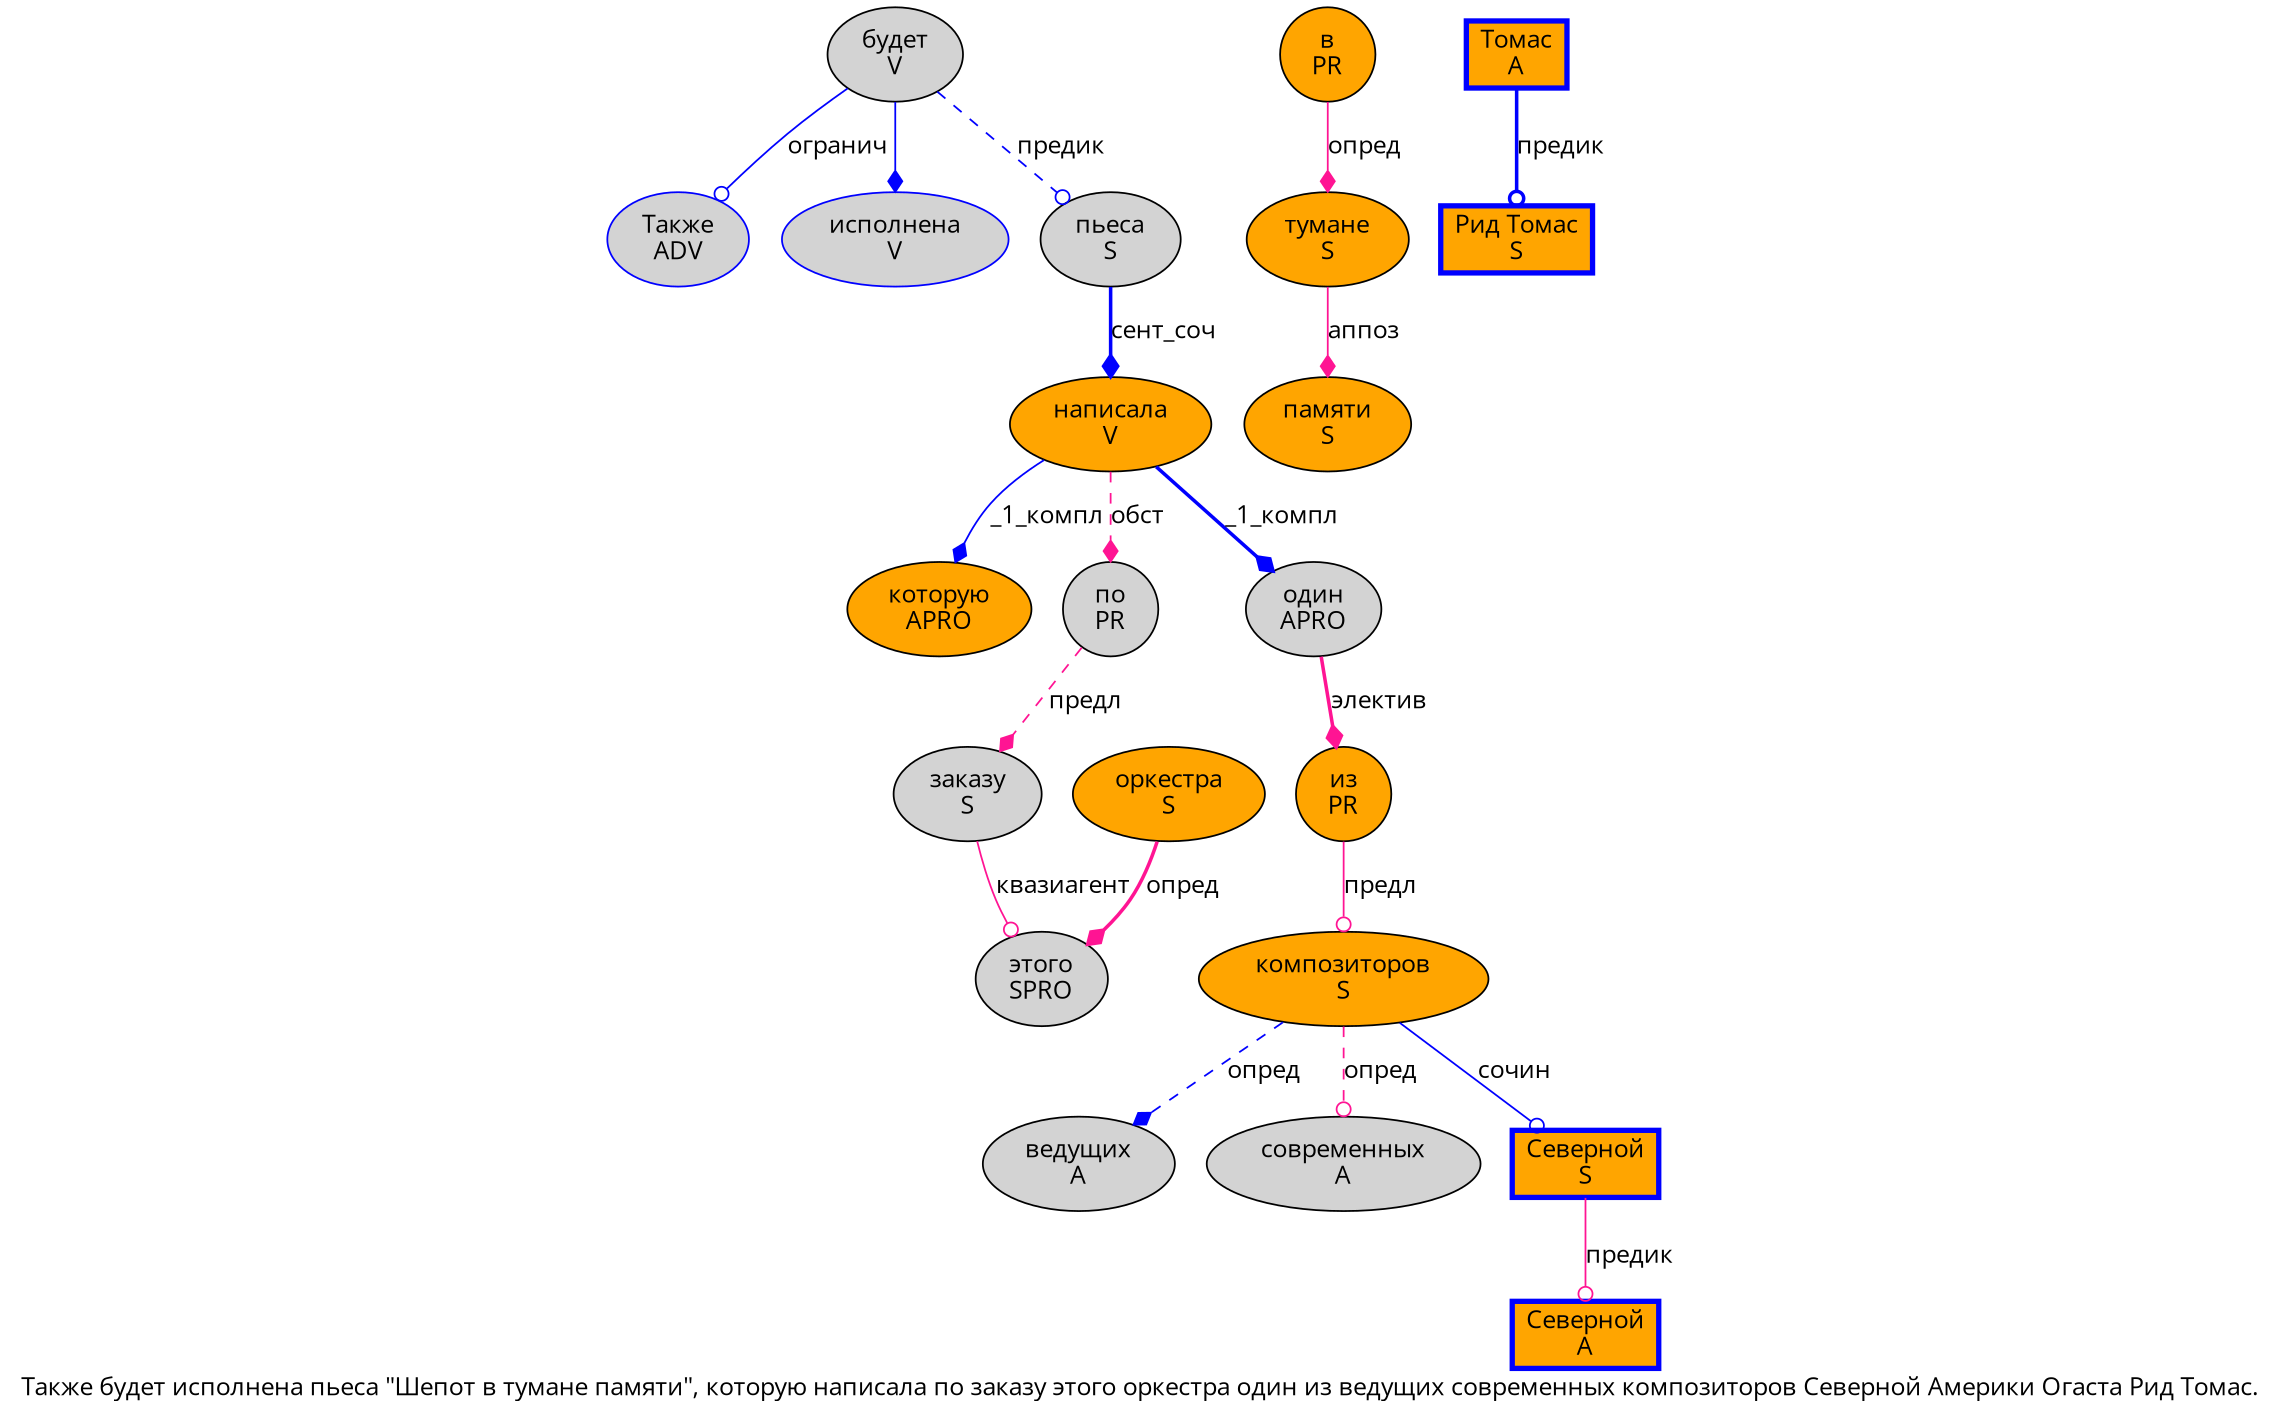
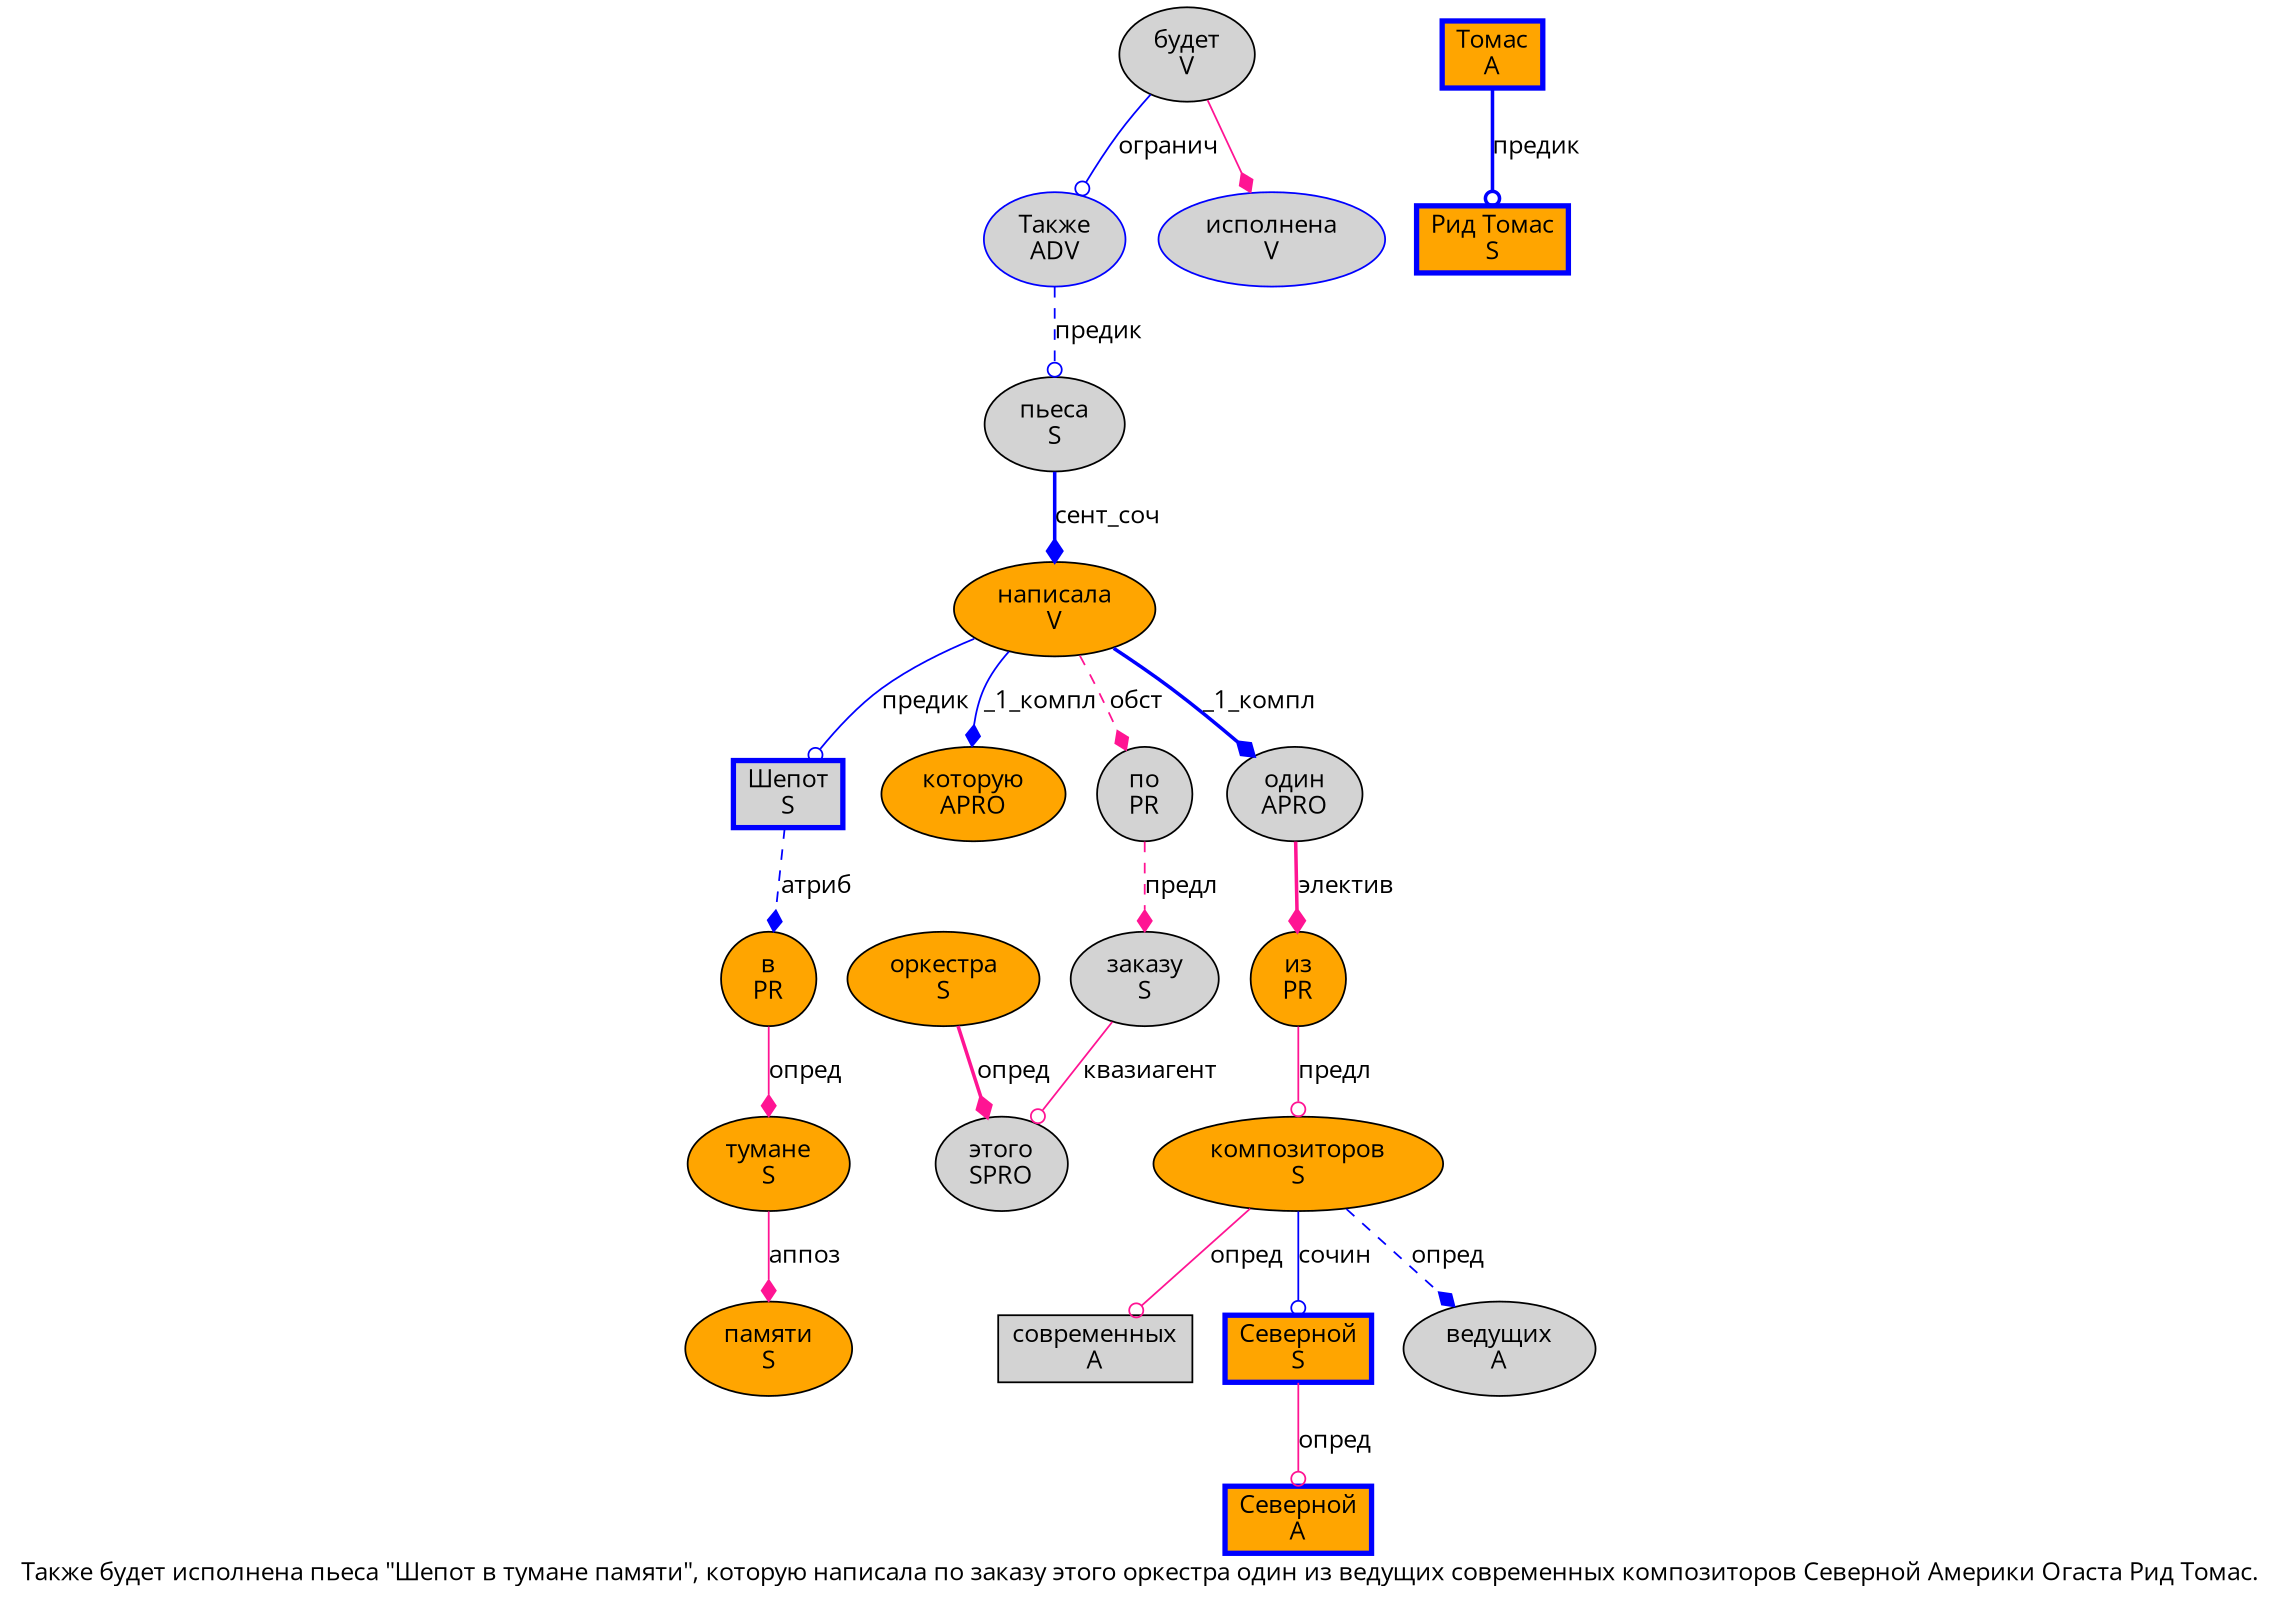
  digraph {
    fontname="Open Sans"
    label="Также будет исполнена пьеса \"Шепот в тумане памяти\", которую написала по заказу этого оркестра один из ведущих современных композиторов Северной Америки Огаста Рид Томас."
    node [fillcolor=orange fontname="Open Sans" penwidth=1 shape=ellipse style=filled]
    edge [arrowhead=diamond color=blue fontname="Open Sans" style=solid]
    n1 [color=blue fillcolor=lightgrey label="Также\nADV"]
    n2 [fillcolor=lightgrey label="будет\nV"]
    n3 [color=blue fillcolor=lightgrey label="исполнена\nV"]
    n4 [fillcolor=lightgrey label="пьеса\nS"]
    n5 [label="написала\nV"]
+   n6 [color=blue fillcolor=lightgrey label="Шепот\nS" penwidth=3 shape=box]
    n7 [label="которую\nAPRO"]
    n8 [fillcolor=lightgrey label="по\nPR"]
    n9 [fillcolor=lightgrey label="один\nAPRO"]
    n10 [label="в\nPR"]
    n11 [label="тумане\nS"]
    n12 [label="памяти\nS"]
    n13 [fillcolor=lightgrey label="заказу\nS"]
    n14 [label="из\nPR"]
    n15 [fillcolor=lightgrey label="этого\nSPRO"]
    n16 [label="оркестра\nS"]
    n17 [label="композиторов\nS"]
    n18 [fillcolor=lightgrey label="ведущих\nA"]
-   n19 [fillcolor=lightgrey label="современных\nA"]
+   n19 [fillcolor=lightgrey label="современных\nA" shape=box]
    n20 [color=blue label="Северной\nS" penwidth=3 shape=box]
    n21 [color=blue label="Северной\nA" penwidth=3 shape=box]
    n22 [color=blue label="Томас\nA" penwidth=3 shape=box]
    n23 [color=blue label="Рид Томас\nS" penwidth=3 shape=box]
    n2 -> n1 [arrowhead=odot label="огранич"]
-   n2 -> n3
-   n2 -> n4 [arrowhead=odot label="предик" style=dashed]
+   n2 -> n3 [color=deeppink]
+   n1 -> n4 [arrowhead=odot label="предик" style=dashed]
    n4 -> n5 [label="сент_соч" style=bold]
+   n5 -> n6 [arrowhead=odot label="предик"]
    n5 -> n7 [label="_1_компл"]
    n5 -> n8 [color=deeppink label="обст" style=dashed]
    n5 -> n9 [label="_1_компл" style=bold]
+   n6 -> n10 [label="атриб" style=dashed]
    n8 -> n13 [color=deeppink label="предл" style=dashed]
    n9 -> n14 [color=deeppink label="электив" style=bold]
    n10 -> n11 [color=deeppink label="опред"]
    n11 -> n12 [color=deeppink label="аппоз"]
    n13 -> n15 [arrowhead=odot color=deeppink label="квазиагент"]
    n14 -> n17 [arrowhead=odot color=deeppink label="предл"]
    n16 -> n15 [color=deeppink label="опред" style=bold]
    n17 -> n18 [label="опред" style=dashed]
-   n17 -> n19 [arrowhead=odot color=deeppink label="опред" style=dashed]
+   n17 -> n19 [arrowhead=odot color=deeppink label="опред"]
    n17 -> n20 [arrowhead=odot label="сочин"]
-   n20 -> n21 [arrowhead=odot color=deeppink label="предик"]
+   n20 -> n21 [arrowhead=odot color=deeppink label="опред"]
    n22 -> n23 [arrowhead=odot label="предик" style=bold]
  }
